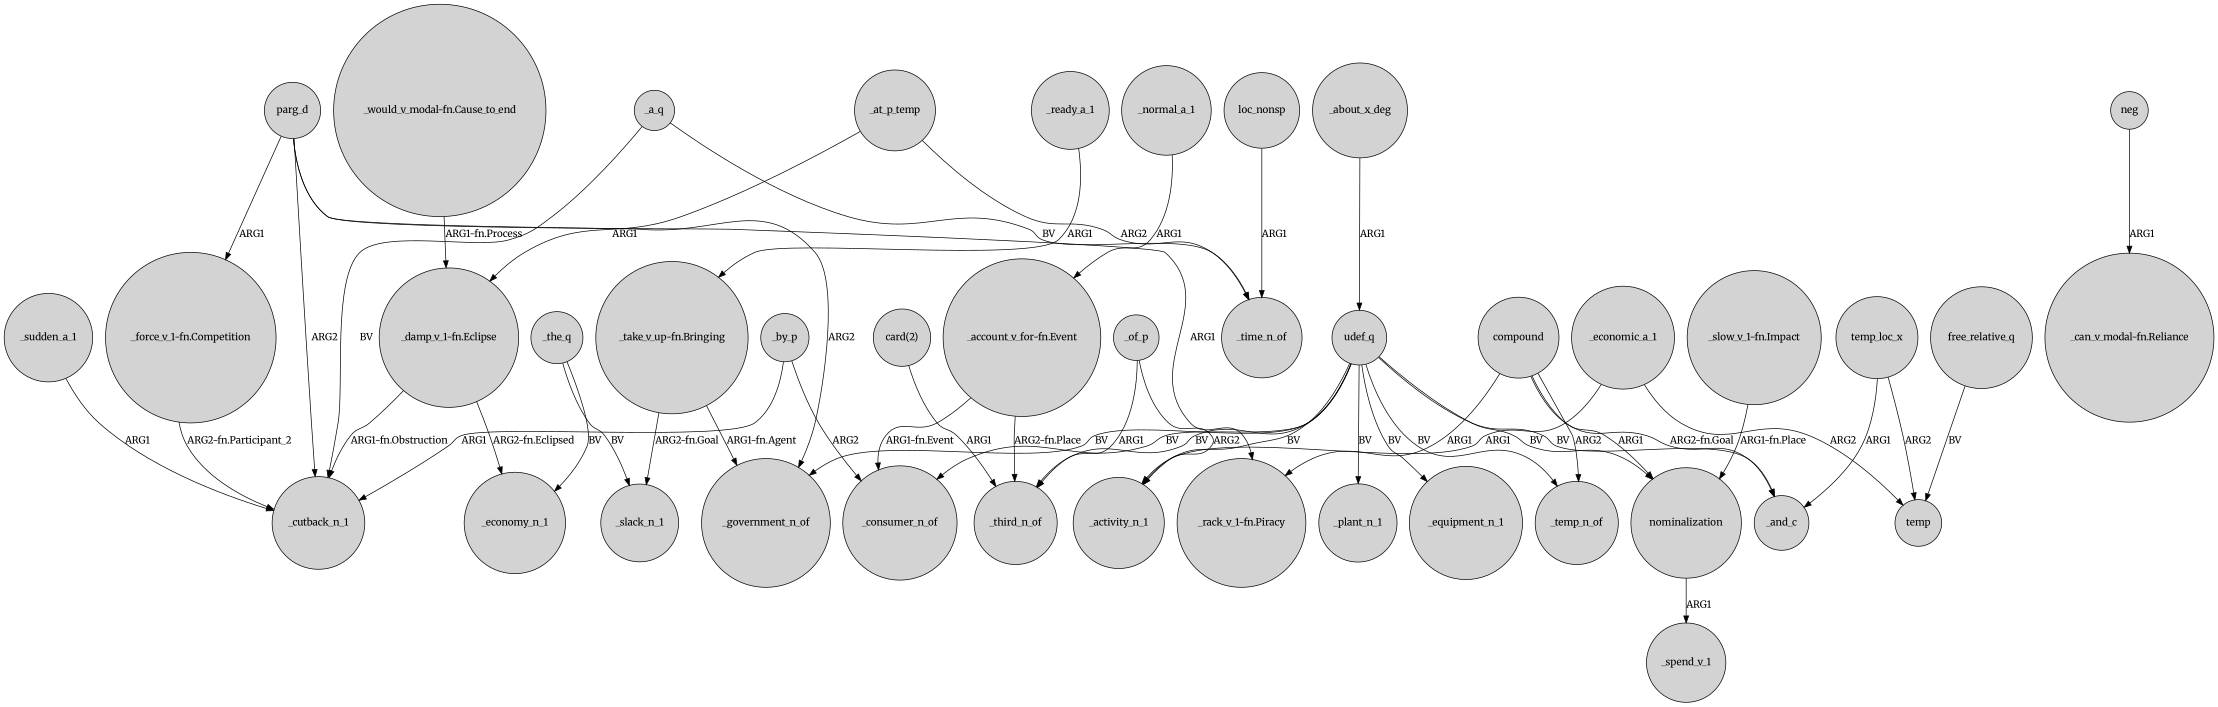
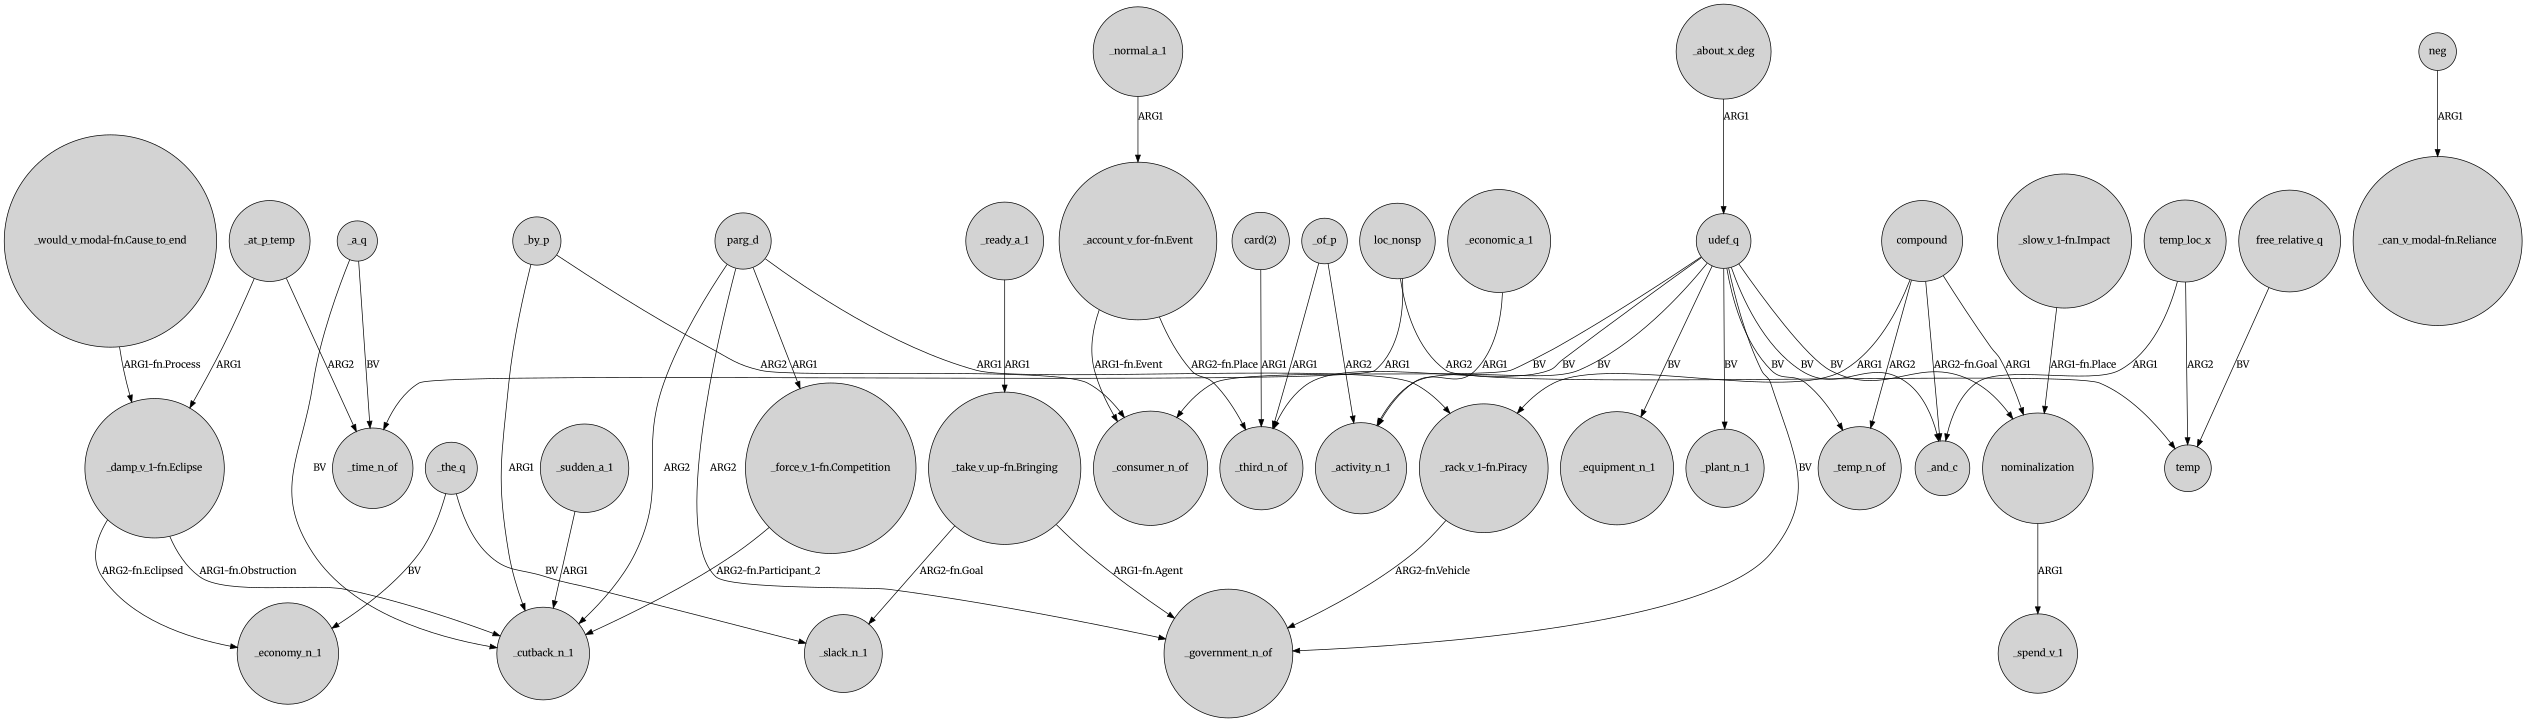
  digraph {
    fontname=Merriweather
    node [fontname=Merriweather shape=circle style=filled]
    edge [fontname=Merriweather]
    _at_p_temp
    "_damp_v_1-fn.Eclipse"
    _time_n_of
    _cutback_n_1
    _economy_n_1
    udef_q
    _plant_n_1
    _equipment_n_1
    _government_n_of
    _activity_n_1
    nominalization
    n12 [label=_temp_n_of]
    _third_n_of
    _and_c
    _consumer_n_of
    _spend_v_1
    parg_d
    "_rack_v_1-fn.Piracy"
    "_force_v_1-fn.Competition"
    _sudden_a_1
    _of_p
    "_would_v_modal-fn.Cause_to_end"
    _ready_a_1
    "_take_v_up-fn.Bringing"
    _slack_n_1
    temp_loc_x
    temp
    loc_nonsp
    compound
    neg
    "_can_v_modal-fn.Reliance"
    "card(2)"
    _about_x_deg
    _normal_a_1
    "_account_v_for-fn.Event"
    _a_q
    "_slow_v_1-fn.Impact"
    _economic_a_1
    _by_p
    _the_q
    free_relative_q
    _at_p_temp -> "_damp_v_1-fn.Eclipse" [label=ARG1]
    _at_p_temp -> _time_n_of [label=ARG2]
    "_damp_v_1-fn.Eclipse" -> _cutback_n_1 [label="ARG1-fn.Obstruction"]
    "_damp_v_1-fn.Eclipse" -> _economy_n_1 [label="ARG2-fn.Eclipsed"]
    udef_q -> _plant_n_1 [label=BV]
    udef_q -> _equipment_n_1 [label=BV]
    udef_q -> _government_n_of [label=BV]
    udef_q -> _activity_n_1 [label=BV]
    udef_q -> nominalization [label=BV]
    udef_q -> n12 [label=BV]
    udef_q -> _third_n_of [label=BV]
    udef_q -> _and_c [label=BV]
    udef_q -> _consumer_n_of [label=BV]
    nominalization -> _spend_v_1 [label=ARG1]
    parg_d -> _cutback_n_1 [label=ARG2]
    parg_d -> _government_n_of [label=ARG2]
    parg_d -> "_rack_v_1-fn.Piracy" [label=ARG1]
    parg_d -> "_force_v_1-fn.Competition" [label=ARG1]
+   "_rack_v_1-fn.Piracy" -> _government_n_of [label="ARG2-fn.Vehicle"]
    "_force_v_1-fn.Competition" -> _cutback_n_1 [label="ARG2-fn.Participant_2"]
    _sudden_a_1 -> _cutback_n_1 [label=ARG1]
    _of_p -> _activity_n_1 [label=ARG2]
    _of_p -> _third_n_of [label=ARG1]
    "_would_v_modal-fn.Cause_to_end" -> "_damp_v_1-fn.Eclipse" [label="ARG1-fn.Process"]
    _ready_a_1 -> "_take_v_up-fn.Bringing" [label=ARG1]
    "_take_v_up-fn.Bringing" -> _government_n_of [label="ARG1-fn.Agent"]
    "_take_v_up-fn.Bringing" -> _slack_n_1 [label="ARG2-fn.Goal"]
    temp_loc_x -> _and_c [label=ARG1]
    temp_loc_x -> temp [label=ARG2]
    loc_nonsp -> _time_n_of [label=ARG1]
-   _economic_a_1 -> temp [label=ARG2]
+   loc_nonsp -> temp [label=ARG2]
    compound -> nominalization [label=ARG1]
    compound -> n12 [label=ARG2]
    compound -> _and_c [label="ARG2-fn.Goal"]
    compound -> "_rack_v_1-fn.Piracy" [label=ARG1]
    neg -> "_can_v_modal-fn.Reliance" [label=ARG1]
    "card(2)" -> _third_n_of [label=ARG1]
    _about_x_deg -> udef_q [label=ARG1]
    _normal_a_1 -> "_account_v_for-fn.Event" [label=ARG1]
    "_account_v_for-fn.Event" -> _third_n_of [label="ARG2-fn.Place"]
    "_account_v_for-fn.Event" -> _consumer_n_of [label="ARG1-fn.Event"]
    _a_q -> _time_n_of [label=BV]
    _a_q -> _cutback_n_1 [label=BV]
    "_slow_v_1-fn.Impact" -> nominalization [label="ARG1-fn.Place"]
    _economic_a_1 -> _activity_n_1 [label=ARG1]
    _by_p -> _cutback_n_1 [label=ARG1]
    _by_p -> _consumer_n_of [label=ARG2]
    _the_q -> _economy_n_1 [label=BV]
    _the_q -> _slack_n_1 [label=BV]
    free_relative_q -> temp [label=BV]
  }
